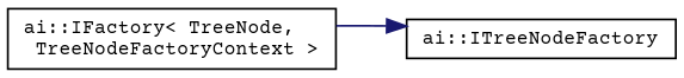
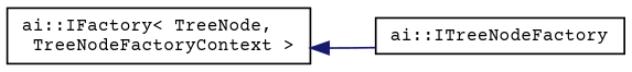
  digraph {
    rankdir=LR
    fontname="Courier Prime"
    node [color=black fillcolor=white fontname="Courier Prime" fontsize=10 shape=record style=filled]
    n1 [height=0.2 label="ai::IFactory\< TreeNode,\l TreeNodeFactoryContext \>" width=0.4]
    n2 [height=0.2 label="ai::ITreeNodeFactory" width=0.4]
-   n2 -> n1 [color=midnightblue dir=back fontname="Courier Prime" fontsize=10 labelfontname=Helvetica labelfontsize=10 style=solid]
+   n1 -> n2 [color=midnightblue dir=back fontname="Courier Prime" fontsize=10 labelfontname=Helvetica labelfontsize=10 style=solid]
  }
